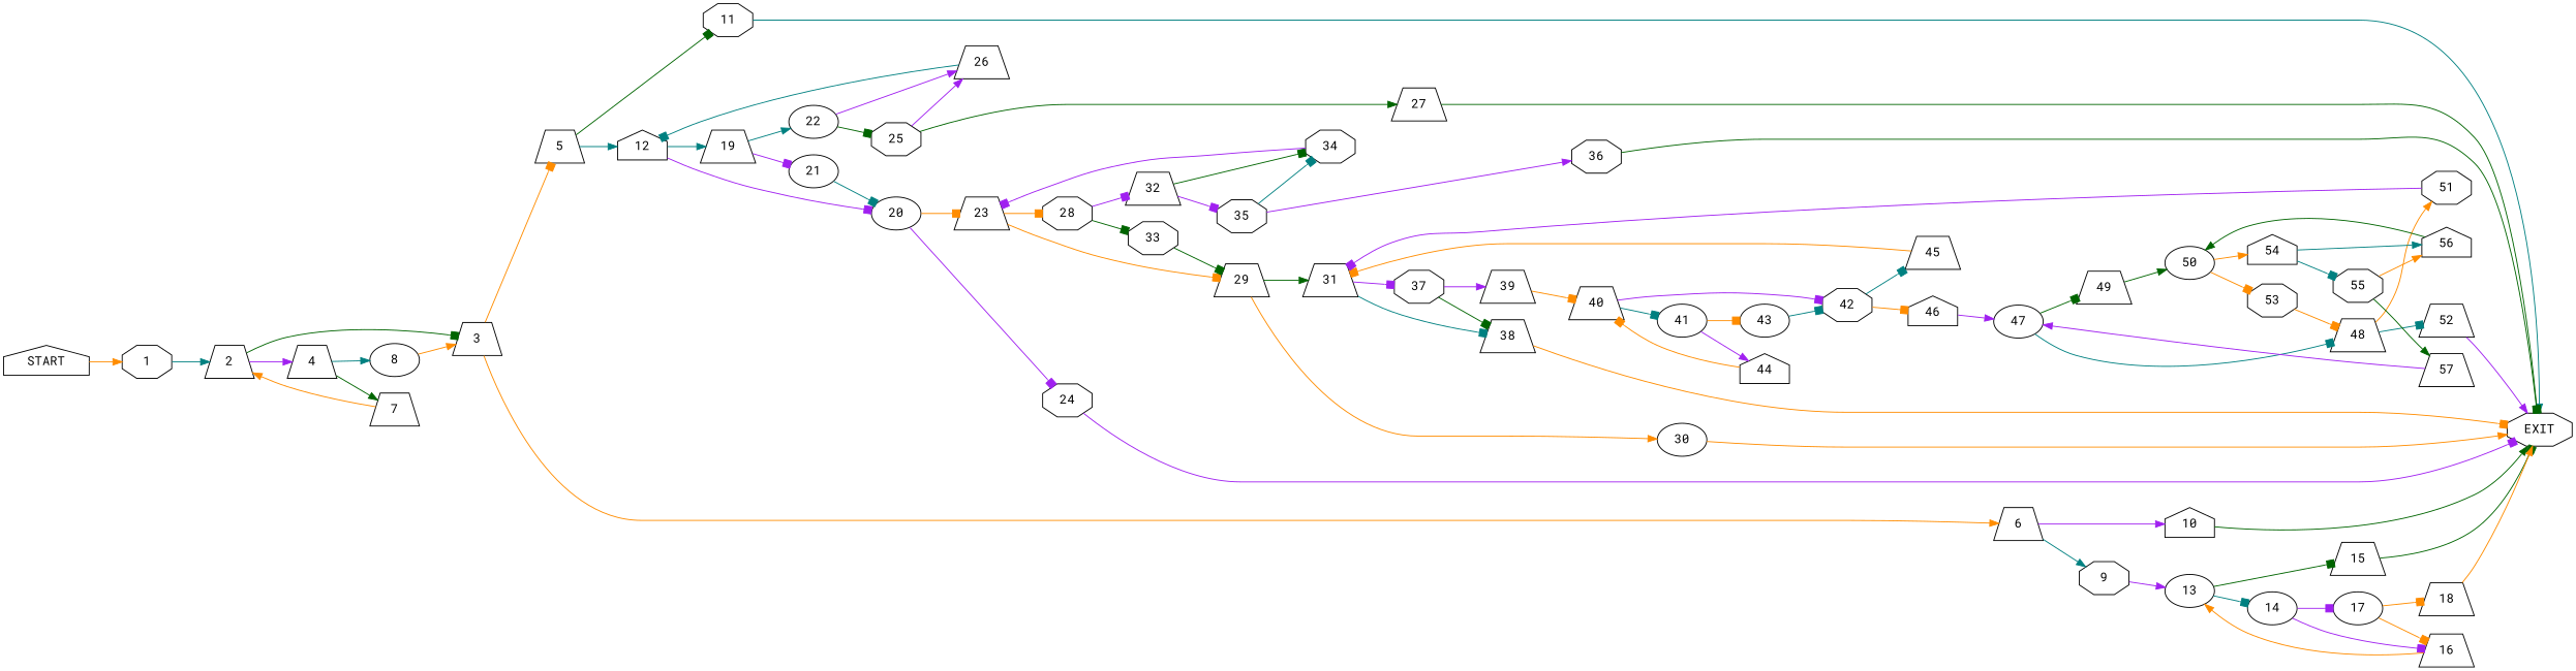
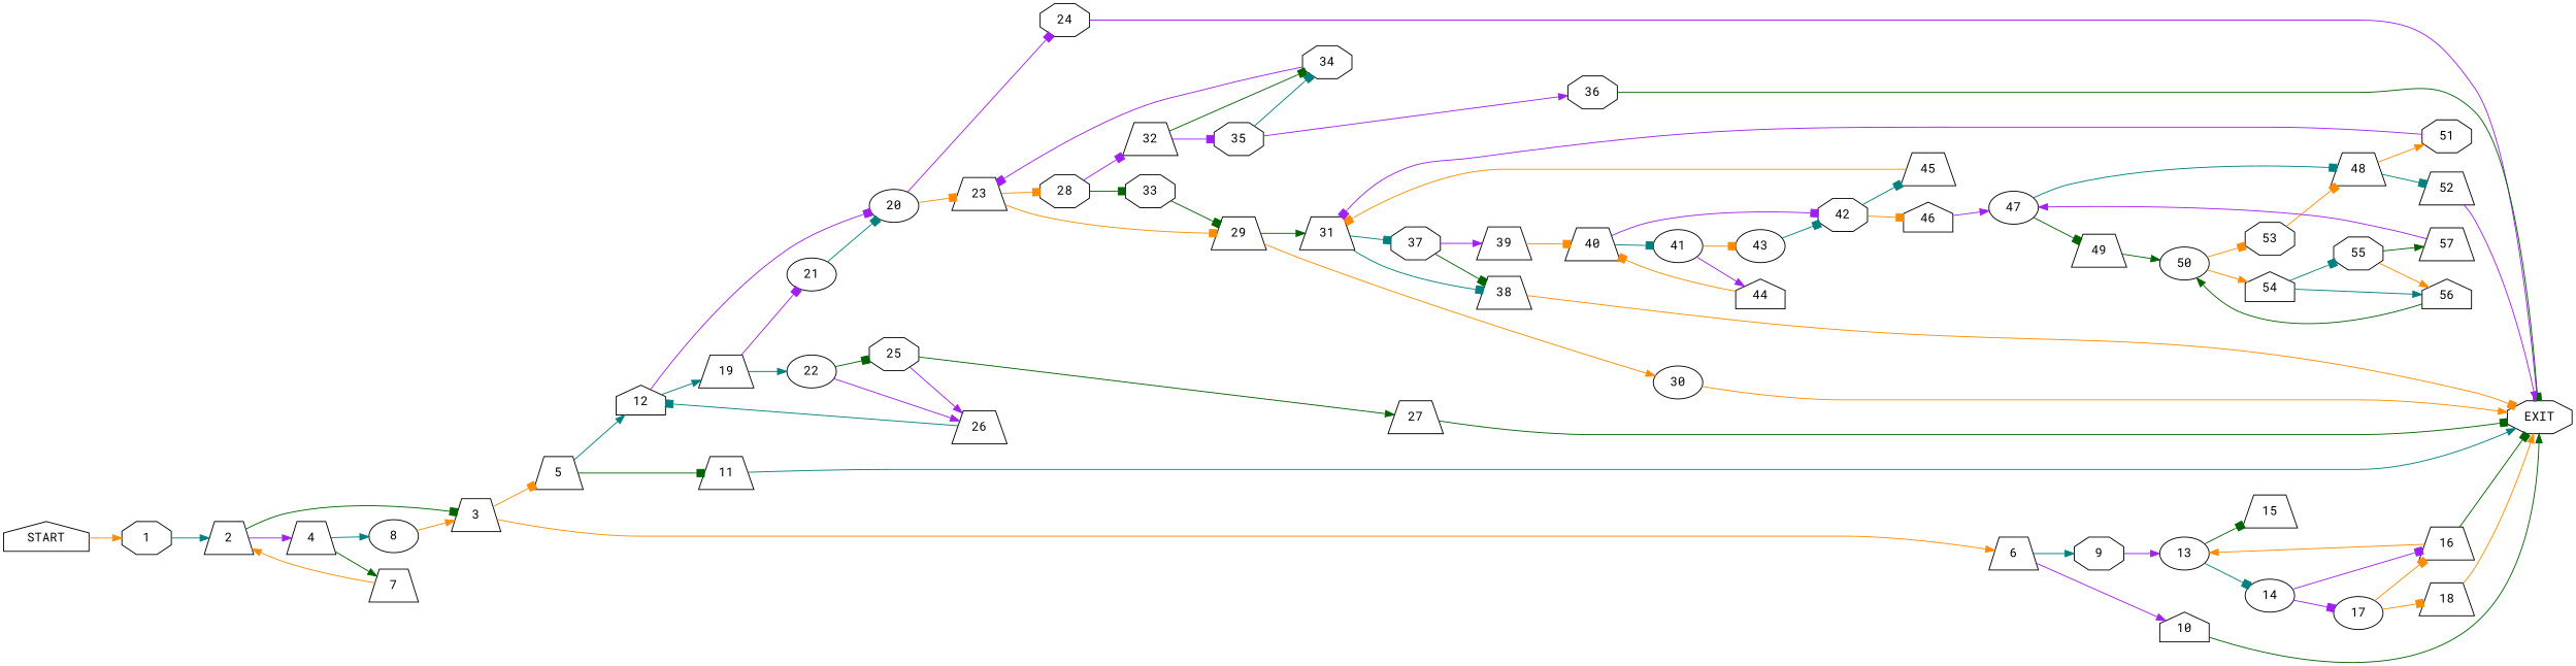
  digraph {
    fontname="Roboto Mono"
    rankdir=LR
    node [fontname="Roboto Mono" shape=trapezium]
    edge [arrowhead=box color=darkorange fontname="Roboto Mono"]
    n1 [label=START shape=house]
    1 [shape=octagon]
    2
    n4 [label=EXIT shape=octagon]
    3
    4
    5
    6
    7
    8 [shape=ellipse]
-   11 [shape=octagon]
+   11
    12 [shape=house]
    9 [shape=octagon]
    10 [shape=house]
    19
    20 [shape=ellipse]
    13 [shape=ellipse]
    14 [shape=ellipse]
    15
    21 [shape=ellipse]
    22 [shape=ellipse]
    23
    24 [shape=octagon]
    16
    17 [shape=ellipse]
    18
    25 [shape=octagon]
    26
    28 [shape=octagon]
    29
    27
    32
    33 [shape=octagon]
    30 [shape=ellipse]
    31
    34 [shape=octagon]
    35 [shape=octagon]
    37 [shape=octagon]
    38
    39
    36 [shape=octagon]
    40
    41 [shape=ellipse]
    42 [shape=octagon]
    43 [shape=ellipse]
    44 [shape=house]
    45
    46 [shape=house]
    47 [shape=ellipse]
    48
    49
    51 [shape=octagon]
    52
    50 [shape=ellipse]
    53 [shape=octagon]
    54 [shape=house]
    55 [shape=octagon]
    56 [shape=house]
    57
    n1 -> 1 [arrowhead=normal]
    1 -> 2 [arrowhead=normal color=teal]
    2 -> 3 [color=darkgreen]
    2 -> 4 [arrowhead=normal color=purple]
    3 -> 5
    3 -> 6 [arrowhead=normal]
    4 -> 7 [arrowhead=normal color=darkgreen]
    4 -> 8 [arrowhead=normal color=teal]
    5 -> 11 [color=darkgreen]
    5 -> 12 [arrowhead=normal color=teal]
    6 -> 9 [arrowhead=normal color=teal]
    6 -> 10 [arrowhead=normal color=purple]
    7 -> 2 [arrowhead=normal]
    8 -> 3 [arrowhead=normal]
    11 -> n4 [arrowhead=normal color=teal]
    12 -> 19 [arrowhead=normal color=teal]
    12 -> 20 [color=purple]
    9 -> 13 [arrowhead=normal color=purple]
    10 -> n4 [arrowhead=normal color=darkgreen]
    19 -> 21 [color=purple]
    19 -> 22 [arrowhead=normal color=teal]
    20 -> 23
    20 -> 24 [color=purple]
    13 -> 14 [color=teal]
    13 -> 15 [color=darkgreen]
    14 -> 16 [color=purple]
    14 -> 17 [color=purple]
-   15 -> n4 [color=darkgreen]
+   16 -> n4 [color=darkgreen]
    21 -> 20 [color=teal]
    22 -> 25 [color=darkgreen]
    22 -> 26 [arrowhead=normal color=purple]
    23 -> 28
    23 -> 29
    24 -> n4 [color=purple]
    16 -> 13 [arrowhead=normal]
    17 -> 16
    17 -> 18
    18 -> n4 [arrowhead=normal]
    25 -> 26 [arrowhead=normal color=purple]
    25 -> 27 [arrowhead=normal color=darkgreen]
    26 -> 12 [color=teal]
    28 -> 32 [color=purple]
    28 -> 33 [color=darkgreen]
    29 -> 30 [arrowhead=normal]
    29 -> 31 [arrowhead=normal color=darkgreen]
    27 -> n4 [color=darkgreen]
    32 -> 34 [color=darkgreen]
    32 -> 35 [color=purple]
    33 -> 29 [color=darkgreen]
    30 -> n4 [arrowhead=normal]
-   31 -> 37 [color=purple]
+   31 -> 37 [color=teal]
    31 -> 38 [color=teal]
    34 -> 23 [color=purple]
    35 -> 34 [color=teal]
    35 -> 36 [arrowhead=normal color=purple]
    37 -> 38 [color=darkgreen]
    37 -> 39 [arrowhead=normal color=purple]
    38 -> n4
    39 -> 40
    36 -> n4 [color=darkgreen]
    40 -> 41 [color=teal]
    40 -> 42 [color=purple]
    41 -> 43
    41 -> 44 [arrowhead=normal color=purple]
    42 -> 45 [color=teal]
    42 -> 46
    43 -> 42 [color=teal]
    44 -> 40
    45 -> 31
    46 -> 47 [arrowhead=normal color=purple]
    47 -> 48 [color=teal]
    47 -> 49 [color=darkgreen]
    48 -> 51 [arrowhead=normal]
    48 -> 52 [color=teal]
    49 -> 50 [arrowhead=normal color=darkgreen]
    51 -> 31 [color=purple]
    52 -> n4 [arrowhead=normal color=purple]
    50 -> 53
    50 -> 54 [arrowhead=normal]
    53 -> 48
    54 -> 55 [color=teal]
    54 -> 56 [arrowhead=normal color=teal]
    55 -> 56 [arrowhead=normal]
    55 -> 57 [arrowhead=normal color=darkgreen]
    56 -> 50 [arrowhead=normal color=darkgreen]
    57 -> 47 [arrowhead=normal color=purple]
  }
